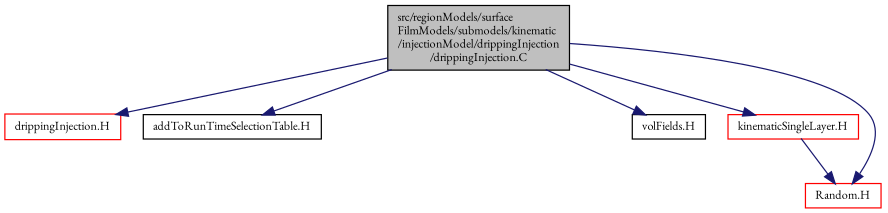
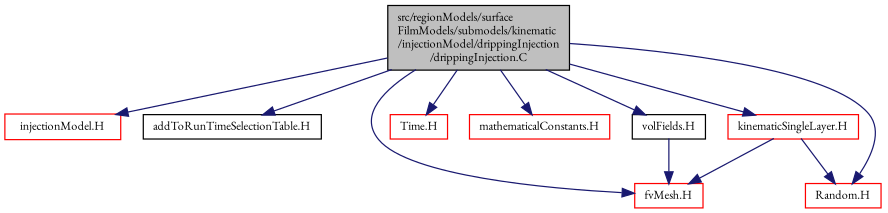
  digraph {
    fontname="EB Garamond"
    node [color=red fontname="EB Garamond" fontsize=10 shape=record]
    edge [color=midnightblue fontname="EB Garamond" fontsize=10 labelfontname=Helvetica labelfontsize=10 style=solid]
    n1 [color=black fillcolor=grey75 fontcolor=black height=0.2 label="src/regionModels/surface\lFilmModels/submodels/kinematic\l/injectionModel/drippingInjection\l/drippingInjection.C" style=filled width=0.4]
-   n2 [height=0.2 label="drippingInjection.H" width=0.4]
+   n2 [height=0.2 label="injectionModel.H" width=0.4]
    n3 [color=black height=0.2 label="addToRunTimeSelectionTable.H" width=0.4]
+   n4 [height=0.2 label="fvMesh.H" width=0.4]
+   n5 [height=0.2 label="Time.H" width=0.4]
+   n6 [height=0.2 label="mathematicalConstants.H" width=0.4]
    n7 [height=0.2 label="Random.H" width=0.4]
    n8 [color=black height=0.2 label="volFields.H" width=0.4]
    n9 [height=0.2 label="kinematicSingleLayer.H" width=0.4]
    n1 -> n2
    n1 -> n3
+   n1 -> n4
+   n1 -> n5
+   n1 -> n6
    n1 -> n7
    n1 -> n8
    n1 -> n9
+   n8 -> n4
+   n9 -> n4
    n9 -> n7
  }
